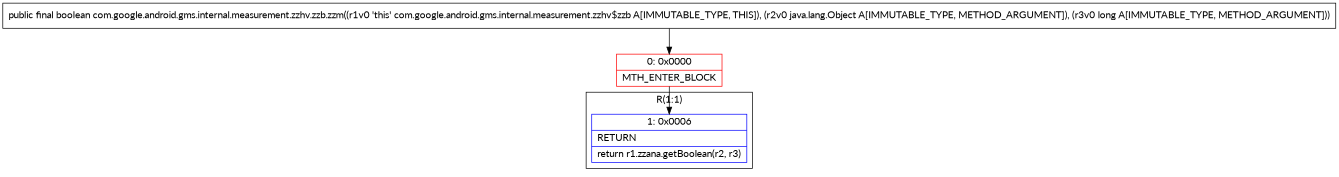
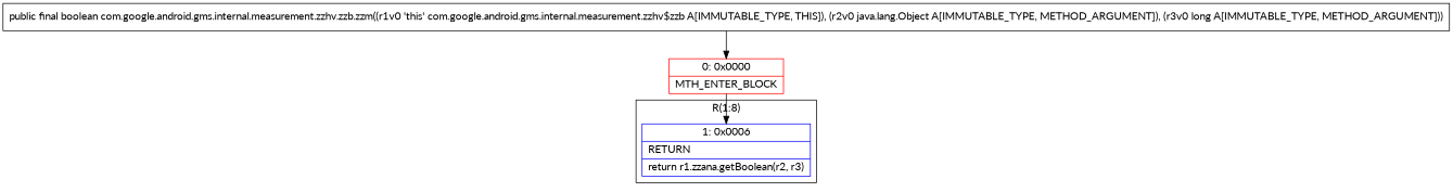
  digraph {
    fontname=Lato
    node [shape=record fontname=Lato]
    edge [fontname=Lato]
    n1 [color=blue label="{1\:\ 0x0006|RETURN\l|return r1.zzana.getBoolean(r2, r3)\l}"]
    n2 [color=red label="{0\:\ 0x0000|MTH_ENTER_BLOCK\l}"]
    n3 [label="{public final boolean com.google.android.gms.internal.measurement.zzhv.zzb.zzm((r1v0 'this' com.google.android.gms.internal.measurement.zzhv$zzb A[IMMUTABLE_TYPE, THIS]), (r2v0 java.lang.Object A[IMMUTABLE_TYPE, METHOD_ARGUMENT]), (r3v0 long A[IMMUTABLE_TYPE, METHOD_ARGUMENT])) }"]
    subgraph cluster_1 {
-     label="R(1:1)"
+     label="R(1:8)"
      n1
    }
    n2 -> n1
    n3 -> n2
  }
